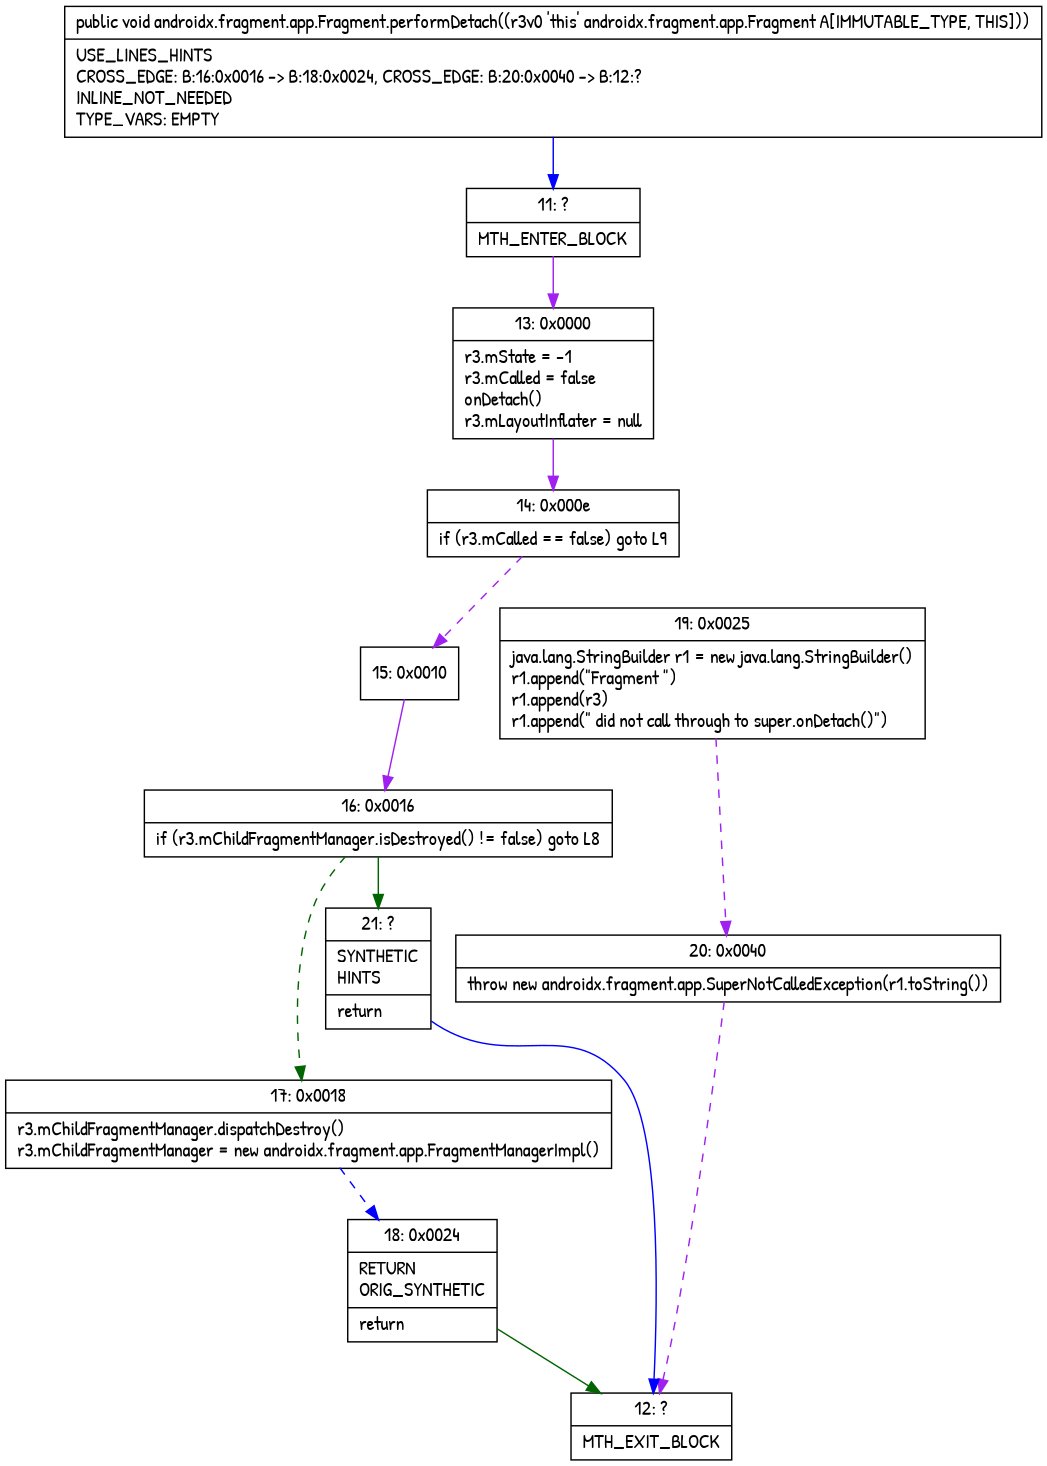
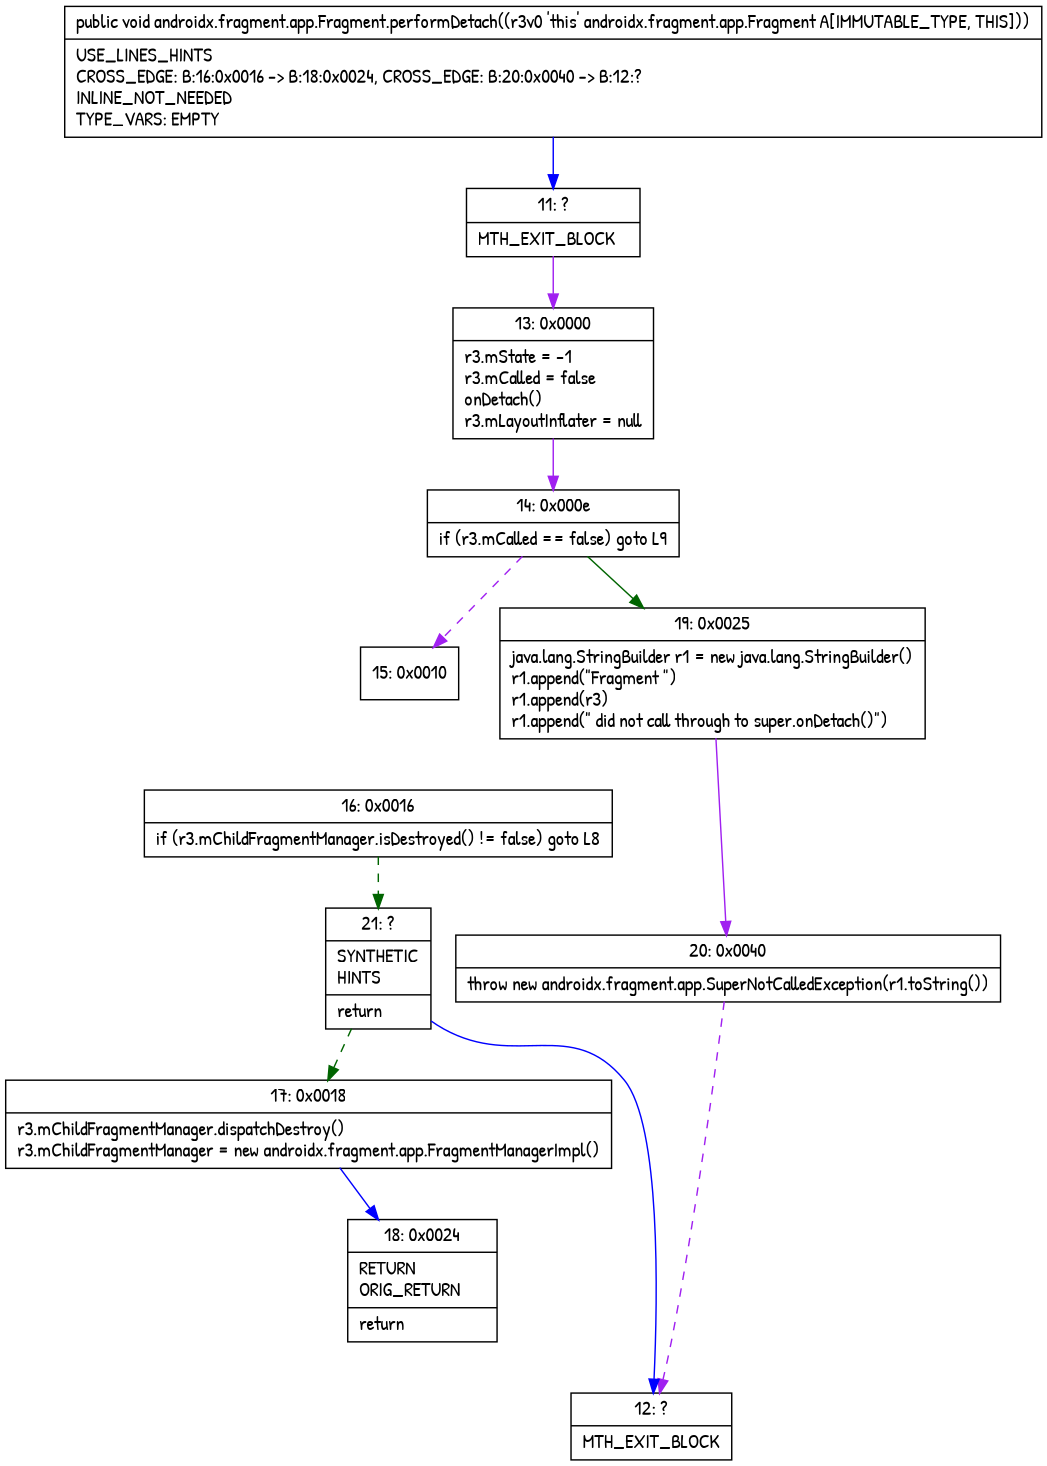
  digraph {
    fontname="Patrick Hand"
    node [fontname="Patrick Hand" shape=record]
    edge [color=purple fontname="Patrick Hand"]
-   n1 [label="{11\:\ ?|MTH_ENTER_BLOCK\l}"]
+   n1 [label="{11\:\ ?|MTH_EXIT_BLOCK\l}"]
    n2 [label="{13\:\ 0x0000|r3.mState = \-1\lr3.mCalled = false\lonDetach()\lr3.mLayoutInflater = null\l}"]
    n3 [label="{14\:\ 0x000e|if (r3.mCalled == false) goto L9\l}"]
    n4 [label="{15\:\ 0x0010}"]
    n5 [label="{19\:\ 0x0025|java.lang.StringBuilder r1 = new java.lang.StringBuilder()\lr1.append(\"Fragment \")\lr1.append(r3)\lr1.append(\" did not call through to super.onDetach()\")\l}"]
    n6 [label="{16\:\ 0x0016|if (r3.mChildFragmentManager.isDestroyed() != false) goto L8\l}"]
    n7 [label="{20\:\ 0x0040|throw new androidx.fragment.app.SuperNotCalledException(r1.toString())\l}"]
    n8 [label="{17\:\ 0x0018|r3.mChildFragmentManager.dispatchDestroy()\lr3.mChildFragmentManager = new androidx.fragment.app.FragmentManagerImpl()\l}"]
    n9 [label="{21\:\ ?|SYNTHETIC\lHINTS\l|return\l}"]
-   n10 [label="{18\:\ 0x0024|RETURN\lORIG_SYNTHETIC\l|return\l}"]
+   n10 [label="{18\:\ 0x0024|RETURN\lORIG_RETURN\l|return\l}"]
    n11 [label="{12\:\ ?|MTH_EXIT_BLOCK\l}"]
    n12 [label="{public void androidx.fragment.app.Fragment.performDetach((r3v0 'this' androidx.fragment.app.Fragment A[IMMUTABLE_TYPE, THIS]))  | USE_LINES_HINTS\lCROSS_EDGE: B:16:0x0016 \-\> B:18:0x0024, CROSS_EDGE: B:20:0x0040 \-\> B:12:?\lINLINE_NOT_NEEDED\lTYPE_VARS: EMPTY\l}"]
    n1 -> n2
    n2 -> n3
    n3 -> n4 [style=dashed]
-   n4 -> n6
-   n5 -> n7 [style=dashed]
-   n6 -> n8 [color=darkgreen style=dashed]
-   n6 -> n9 [color=darkgreen]
+   n3 -> n5 [color=darkgreen]
+   n5 -> n7
+   n9 -> n8 [color=darkgreen style=dashed]
+   n6 -> n9 [color=darkgreen style=dashed]
    n7 -> n11 [style=dashed]
-   n8 -> n10 [color=blue style=dashed]
+   n8 -> n10 [color=blue]
    n9 -> n11 [color=blue]
-   n10 -> n11 [color=darkgreen]
    n12 -> n1 [color=blue]
  }
